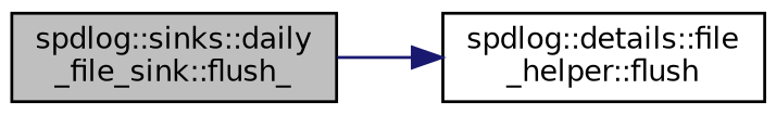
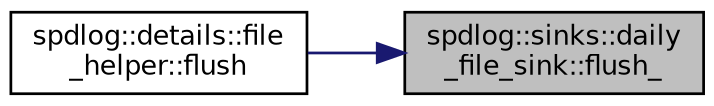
  digraph {
    rankdir=LR
    node [color=black fontname=Helvetica fontsize=10 shape=record style=filled]
    n1 [fillcolor=grey75 fontcolor=black height=0.2 label="spdlog::sinks::daily\l_file_sink::flush_" width=0.4]
    n2 [fillcolor=white height=0.2 label="spdlog::details::file\l_helper::flush" width=0.4]
-   n1 -> n2 [color=midnightblue fontname=Helvetica fontsize=10 labelfontname=Helvetica labelfontsize=10 style=solid]
+   n2 -> n1 [color=midnightblue fontname=Helvetica fontsize=10 labelfontname=Helvetica labelfontsize=10 style=solid]
  }
